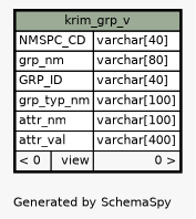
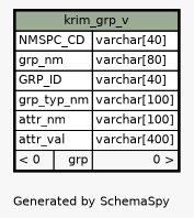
  digraph {
    bgcolor="#f7f7f7"
    fontname=Helvetica
    fontsize=11
    label="\nGenerated by SchemaSpy"
    labeljust=l
    nodesep=0.18
    rankdir=RL
    ranksep=0.46
-   n1 [fontname=Helvetica fontsize=11 label=<     <TABLE BORDER="2" CELLBORDER="1" CELLSPACING="0" BGCOLOR="#ffffff">       <TR><TD COLSPAN="3" BGCOLOR="#9bab96" ALIGN="CENTER">krim_grp_v</TD></TR>       <TR><TD PORT="NMSPC_CD" COLSPAN="2" ALIGN="LEFT">NMSPC_CD</TD><TD PORT="NMSPC_CD.type" ALIGN="LEFT">varchar[40]</TD></TR>       <TR><TD PORT="grp_nm" COLSPAN="2" ALIGN="LEFT">grp_nm</TD><TD PORT="grp_nm.type" ALIGN="LEFT">varchar[80]</TD></TR>       <TR><TD PORT="GRP_ID" COLSPAN="2" ALIGN="LEFT">GRP_ID</TD><TD PORT="GRP_ID.type" ALIGN="LEFT">varchar[40]</TD></TR>       <TR><TD PORT="grp_typ_nm" COLSPAN="2" ALIGN="LEFT">grp_typ_nm</TD><TD PORT="grp_typ_nm.type" ALIGN="LEFT">varchar[100]</TD></TR>       <TR><TD PORT="attr_nm" COLSPAN="2" ALIGN="LEFT">attr_nm</TD><TD PORT="attr_nm.type" ALIGN="LEFT">varchar[100]</TD></TR>       <TR><TD PORT="attr_val" COLSPAN="2" ALIGN="LEFT">attr_val</TD><TD PORT="attr_val.type" ALIGN="LEFT">varchar[400]</TD></TR>       <TR><TD ALIGN="LEFT" BGCOLOR="#f7f7f7">&lt; 0</TD><TD ALIGN="RIGHT" BGCOLOR="#f7f7f7">view</TD><TD ALIGN="RIGHT" BGCOLOR="#f7f7f7">0 &gt;</TD></TR>     </TABLE>> shape=plaintext]
+   n1 [fontname=Helvetica fontsize=11 label=<     <TABLE BORDER="2" CELLBORDER="1" CELLSPACING="0" BGCOLOR="#ffffff">       <TR><TD COLSPAN="3" BGCOLOR="#9bab96" ALIGN="CENTER">krim_grp_v</TD></TR>       <TR><TD PORT="NMSPC_CD" COLSPAN="2" ALIGN="LEFT">NMSPC_CD</TD><TD PORT="NMSPC_CD.type" ALIGN="LEFT">varchar[40]</TD></TR>       <TR><TD PORT="grp_nm" COLSPAN="2" ALIGN="LEFT">grp_nm</TD><TD PORT="grp_nm.type" ALIGN="LEFT">varchar[80]</TD></TR>       <TR><TD PORT="GRP_ID" COLSPAN="2" ALIGN="LEFT">GRP_ID</TD><TD PORT="GRP_ID.type" ALIGN="LEFT">varchar[40]</TD></TR>       <TR><TD PORT="grp_typ_nm" COLSPAN="2" ALIGN="LEFT">grp_typ_nm</TD><TD PORT="grp_typ_nm.type" ALIGN="LEFT">varchar[100]</TD></TR>       <TR><TD PORT="attr_nm" COLSPAN="2" ALIGN="LEFT">attr_nm</TD><TD PORT="attr_nm.type" ALIGN="LEFT">varchar[100]</TD></TR>       <TR><TD PORT="attr_val" COLSPAN="2" ALIGN="LEFT">attr_val</TD><TD PORT="attr_val.type" ALIGN="LEFT">varchar[400]</TD></TR>       <TR><TD ALIGN="LEFT" BGCOLOR="#f7f7f7">&lt; 0</TD><TD ALIGN="RIGHT" BGCOLOR="#f7f7f7">grp</TD><TD ALIGN="RIGHT" BGCOLOR="#f7f7f7">0 &gt;</TD></TR>     </TABLE>> shape=plaintext]
  }
